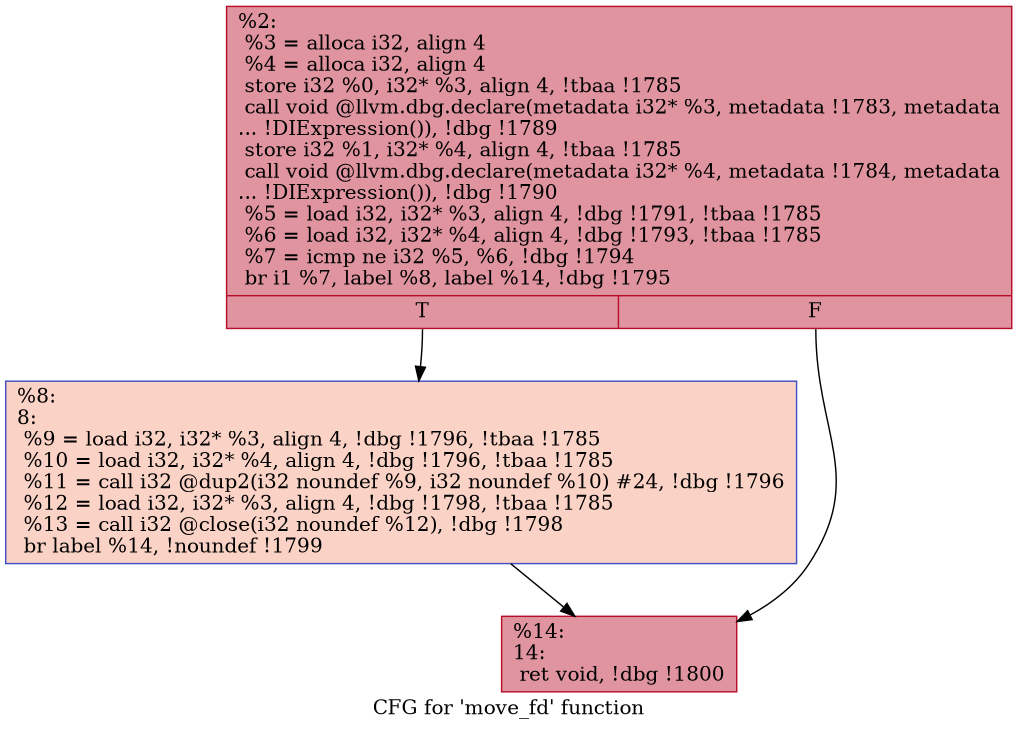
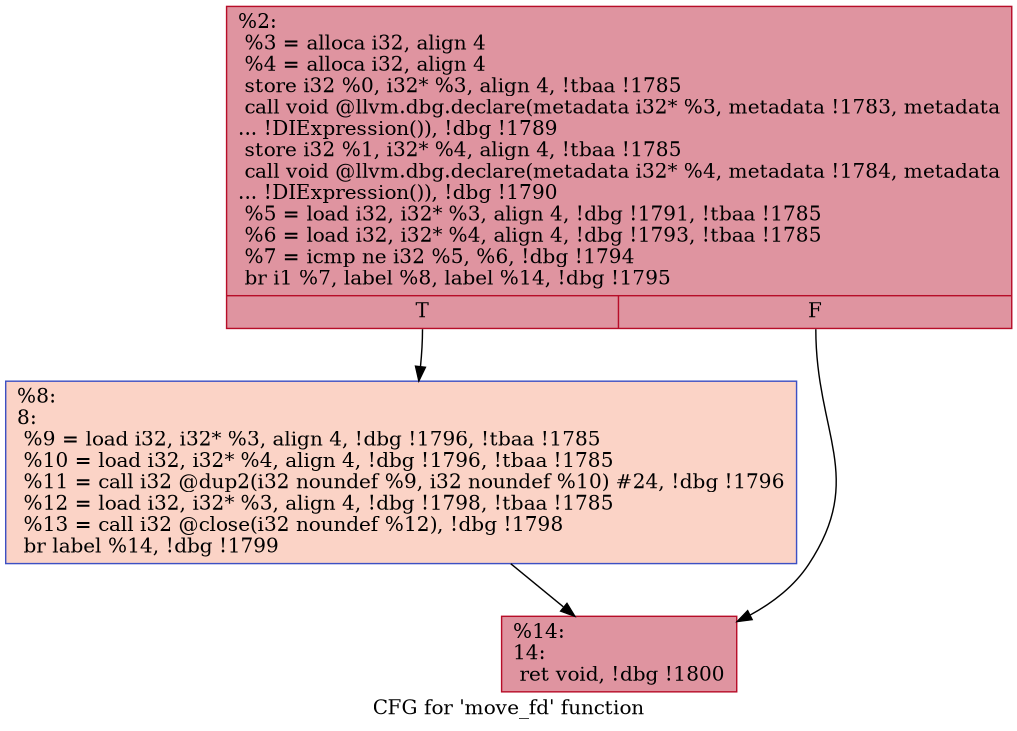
  digraph {
    label="CFG for 'move_fd' function"
    node [color="#b70d28ff" fillcolor="#b70d2870" shape=record style=filled]
    n1 [label="{%2:\l  %3 = alloca i32, align 4\l  %4 = alloca i32, align 4\l  store i32 %0, i32* %3, align 4, !tbaa !1785\l  call void @llvm.dbg.declare(metadata i32* %3, metadata !1783, metadata\l... !DIExpression()), !dbg !1789\l  store i32 %1, i32* %4, align 4, !tbaa !1785\l  call void @llvm.dbg.declare(metadata i32* %4, metadata !1784, metadata\l... !DIExpression()), !dbg !1790\l  %5 = load i32, i32* %3, align 4, !dbg !1791, !tbaa !1785\l  %6 = load i32, i32* %4, align 4, !dbg !1793, !tbaa !1785\l  %7 = icmp ne i32 %5, %6, !dbg !1794\l  br i1 %7, label %8, label %14, !dbg !1795\l|{<s0>T|<s1>F}}"]
-   n2 [color="#3d50c3ff" fillcolor="#f59c7d70" label="{%8:\l8:                                                \l  %9 = load i32, i32* %3, align 4, !dbg !1796, !tbaa !1785\l  %10 = load i32, i32* %4, align 4, !dbg !1796, !tbaa !1785\l  %11 = call i32 @dup2(i32 noundef %9, i32 noundef %10) #24, !dbg !1796\l  %12 = load i32, i32* %3, align 4, !dbg !1798, !tbaa !1785\l  %13 = call i32 @close(i32 noundef %12), !dbg !1798\l  br label %14, !noundef !1799\l}"]
+   n2 [color="#3d50c3ff" fillcolor="#f59c7d70" label="{%8:\l8:                                                \l  %9 = load i32, i32* %3, align 4, !dbg !1796, !tbaa !1785\l  %10 = load i32, i32* %4, align 4, !dbg !1796, !tbaa !1785\l  %11 = call i32 @dup2(i32 noundef %9, i32 noundef %10) #24, !dbg !1796\l  %12 = load i32, i32* %3, align 4, !dbg !1798, !tbaa !1785\l  %13 = call i32 @close(i32 noundef %12), !dbg !1798\l  br label %14, !dbg !1799\l}"]
    n3 [label="{%14:\l14:                                               \l  ret void, !dbg !1800\l}"]
    n1 -> n2 [tailport=s0]
    n1 -> n3 [tailport=s1]
    n2 -> n3
  }
